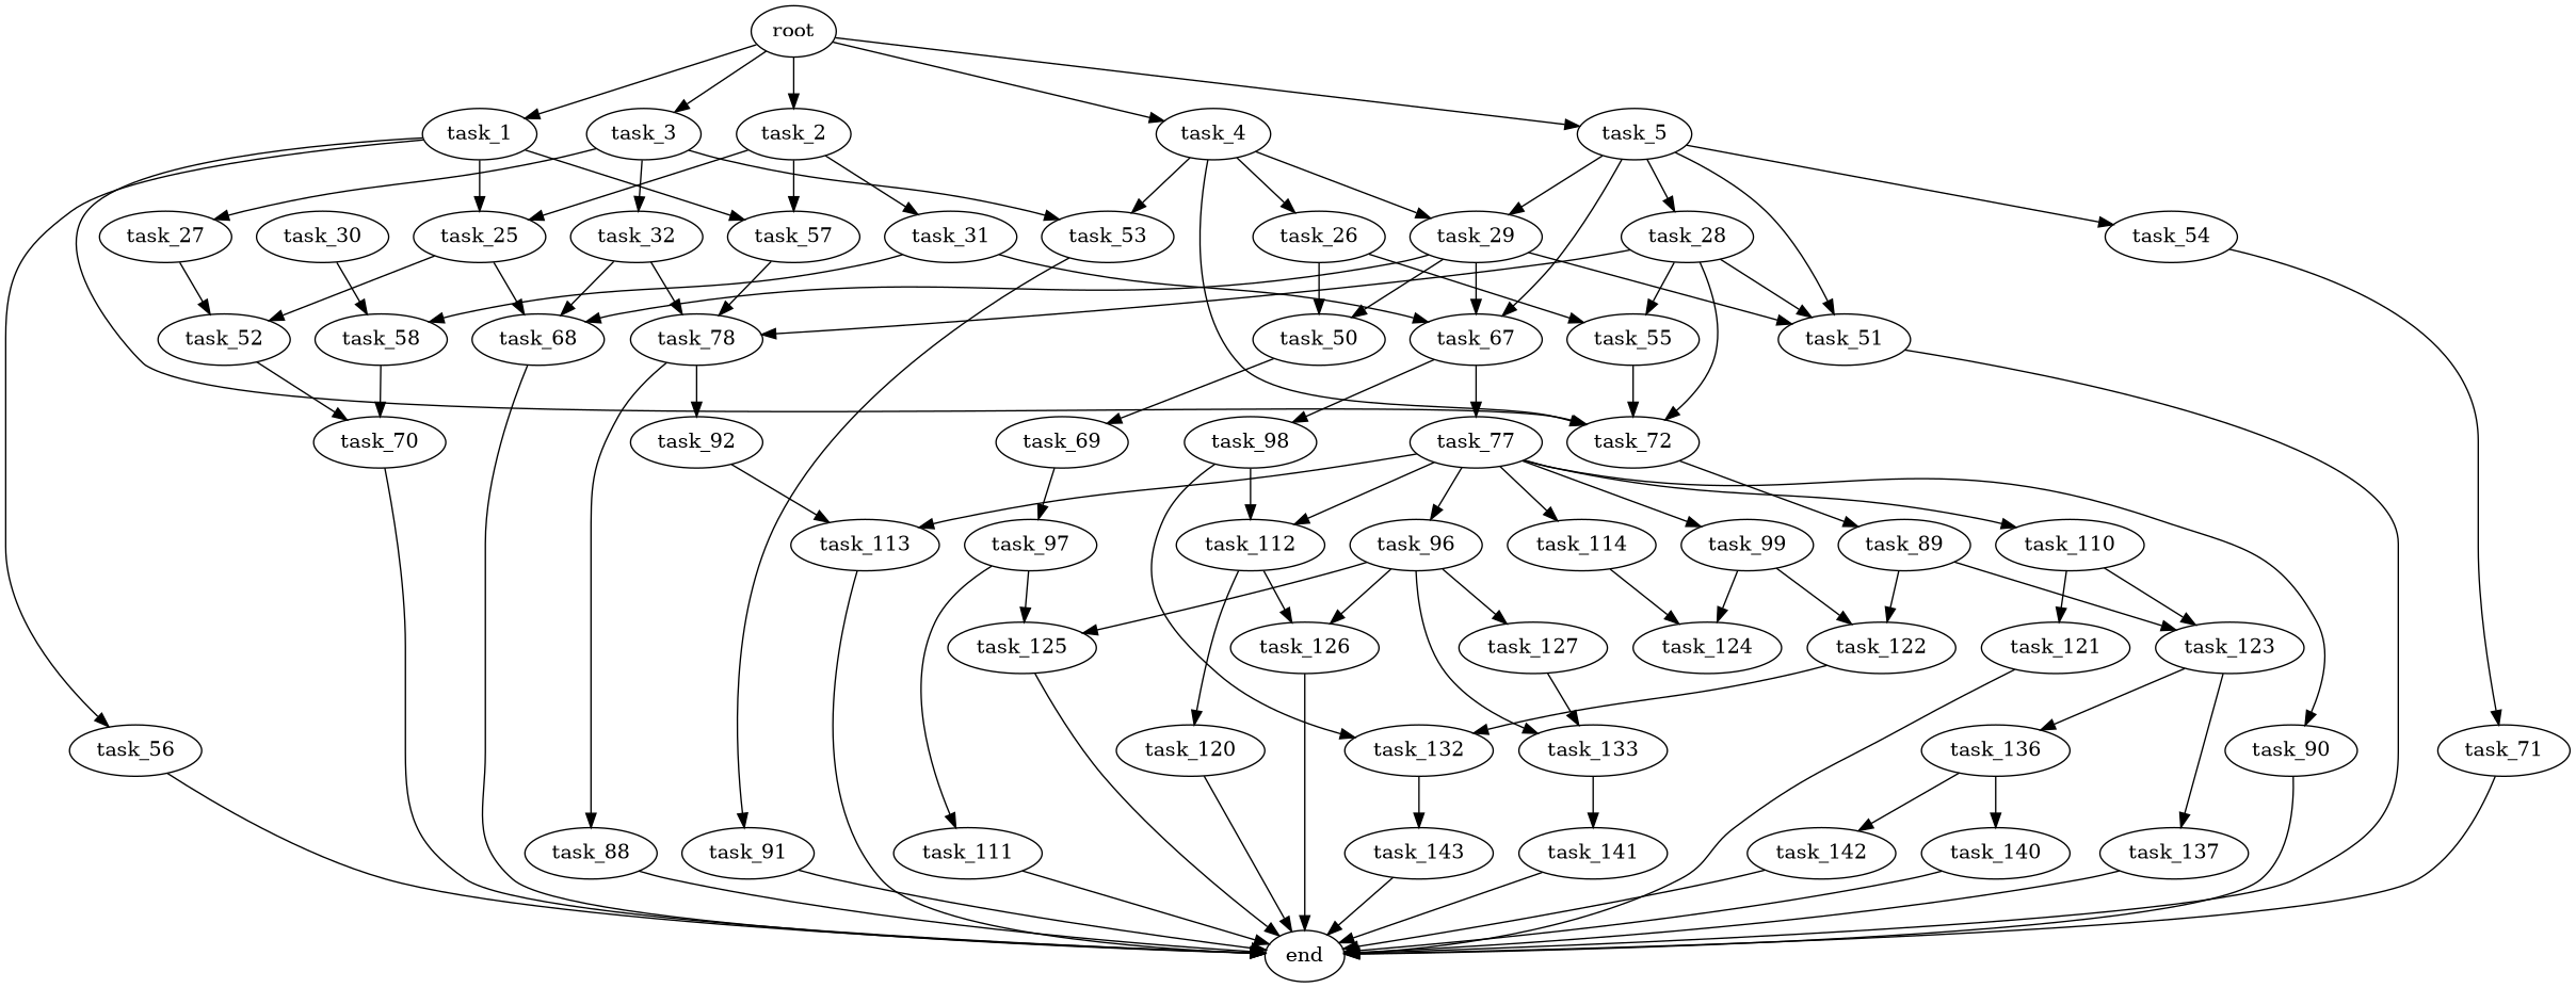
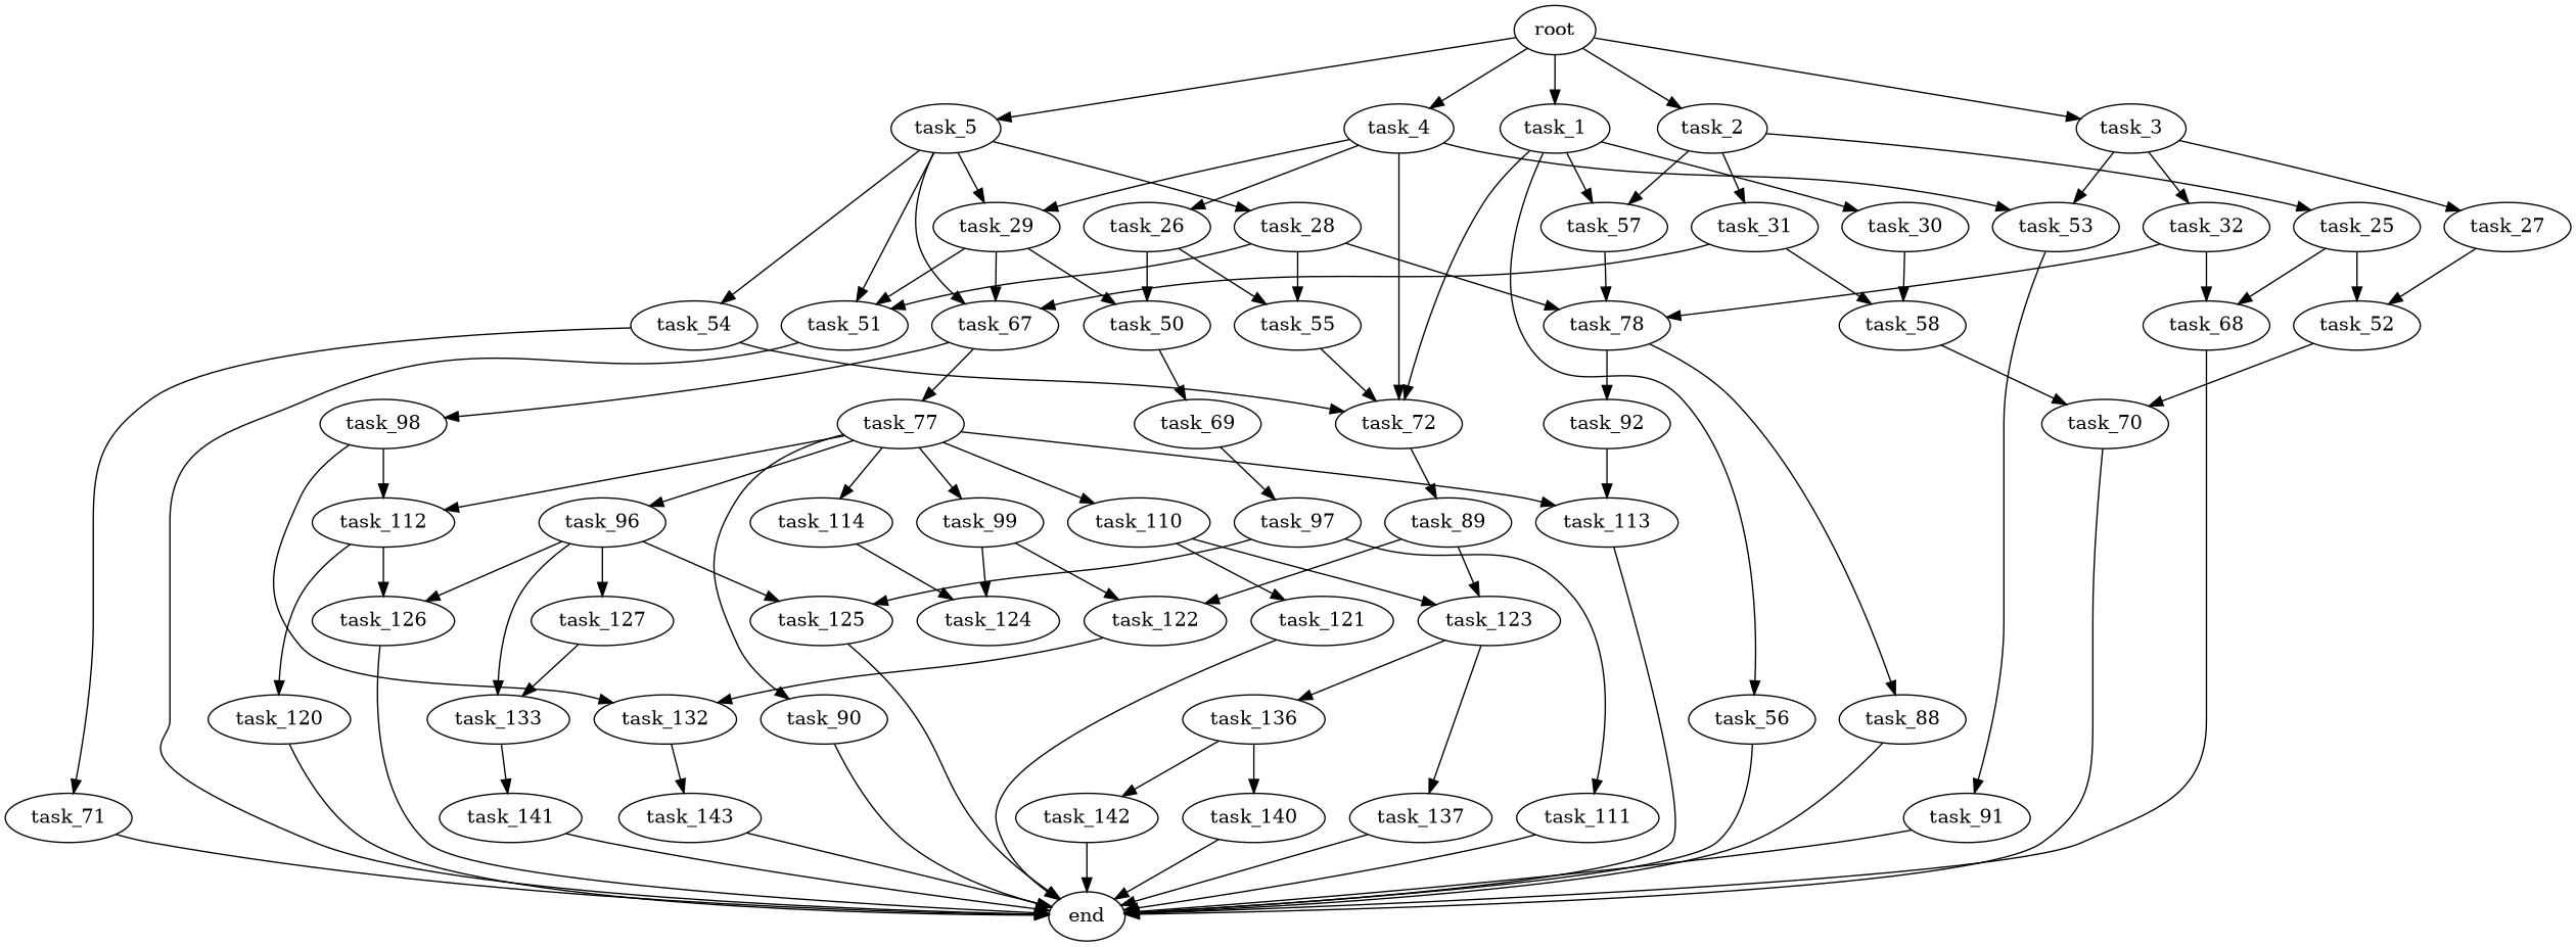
  digraph {
    root
    task_1
    task_2
    task_3
    task_4
    task_5
    task_30
    task_56
    task_57
    task_72
    task_25
    task_31
    task_27
    task_32
    task_53
    task_26
    task_29
    task_28
    task_51
    task_54
    task_67
    task_58
    end
    task_78
    task_89
    task_52
    task_68
    task_91
    task_50
    task_55
    task_71
    task_77
    task_98
    task_70
    task_69
    task_88
    task_92
    task_97
    task_90
    task_96
    task_99
    task_110
    task_112
    task_113
    task_114
    task_132
    task_125
    task_111
    task_122
    task_123
    task_126
    task_127
    task_133
    task_124
    task_121
    task_120
    task_136
    task_137
    task_141
    task_143
    task_140
    task_142
    root -> task_1
    root -> task_2
    root -> task_3
    root -> task_4
    root -> task_5
-   task_1 -> task_25
+   task_1 -> task_30
    task_1 -> task_56
    task_1 -> task_57
    task_1 -> task_72
    task_2 -> task_57
    task_2 -> task_25
    task_2 -> task_31
    task_3 -> task_27
    task_3 -> task_32
    task_3 -> task_53
    task_4 -> task_72
    task_4 -> task_53
    task_4 -> task_26
    task_4 -> task_29
    task_5 -> task_29
    task_5 -> task_28
    task_5 -> task_51
    task_5 -> task_54
    task_5 -> task_67
    task_30 -> task_58
    task_56 -> end
    task_57 -> task_78
    task_72 -> task_89
    task_25 -> task_52
    task_25 -> task_68
    task_31 -> task_67
    task_31 -> task_58
    task_27 -> task_52
    task_32 -> task_78
    task_32 -> task_68
    task_53 -> task_91
    task_26 -> task_50
    task_26 -> task_55
    task_29 -> task_51
    task_29 -> task_67
-   task_29 -> task_68
    task_29 -> task_50
    task_28 -> task_51
    task_28 -> task_78
    task_28 -> task_55
    task_51 -> end
-   task_28 -> task_72
+   task_54 -> task_72
    task_54 -> task_71
    task_67 -> task_77
    task_67 -> task_98
    task_58 -> task_70
    task_78 -> task_88
    task_78 -> task_92
    task_89 -> task_122
    task_89 -> task_123
    task_52 -> task_70
    task_68 -> end
    task_91 -> end
    task_50 -> task_69
    task_55 -> task_72
    task_71 -> end
    task_77 -> task_90
    task_77 -> task_96
    task_77 -> task_99
    task_77 -> task_110
    task_77 -> task_112
    task_77 -> task_113
    task_77 -> task_114
    task_98 -> task_112
    task_98 -> task_132
    task_70 -> end
    task_69 -> task_97
    task_88 -> end
    task_92 -> task_113
    task_97 -> task_125
    task_97 -> task_111
    task_90 -> end
    task_96 -> task_125
    task_96 -> task_126
    task_96 -> task_127
    task_96 -> task_133
    task_99 -> task_122
    task_99 -> task_124
    task_110 -> task_123
    task_110 -> task_121
    task_112 -> task_126
    task_112 -> task_120
    task_113 -> end
    task_114 -> task_124
    task_132 -> task_143
    task_125 -> end
    task_111 -> end
    task_122 -> task_132
    task_123 -> task_136
    task_123 -> task_137
    task_126 -> end
    task_127 -> task_133
    task_133 -> task_141
    task_121 -> end
    task_120 -> end
    task_136 -> task_140
    task_136 -> task_142
    task_137 -> end
    task_141 -> end
    task_143 -> end
    task_140 -> end
    task_142 -> end
  }
